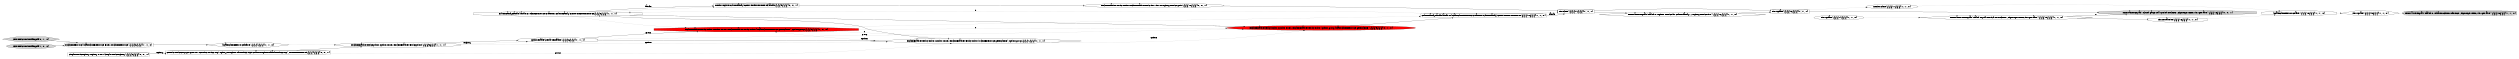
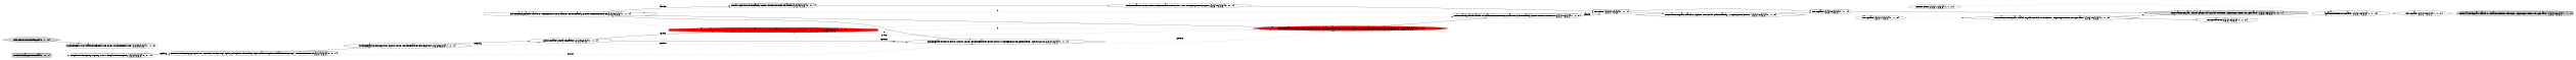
  digraph {
    rankdir=LR
    node [fillcolor=white shape=cylinder style=filled]
    edge [arrowhead=normal style=dotted]
    n1 [label="ColumnFamilyHandle handle = rocksDBResource.createNewColumnFamily(COLUMN_FAMILY_NAME)@@@8@@@['1', '1', '1']" shape=octagon]
    n2 [fillcolor=red label="RocksDBNativeMetricMonitor monitor = new RocksDBNativeMetricMonitor(localRocksDBResource.getRocksDB(),options,group)@@@9@@@['1', '0', '0']" shape=octagon]
    n3 [label="monitor.registerColumnFamily(COLUMN_FAMILY_NAME,handle)@@@9@@@['0', '0', '1']"]
    n4 [fillcolor=red label="RocksDBNativeMetricMonitor monitor = new RocksDBNativeMetricMonitor(options,group,localRocksDBResource.getRocksDB())@@@9@@@['0', '1', '0']" shape=ellipse]
    n5 [label="RocksDBNativeMetricMonitor monitor = new RocksDBNativeMetricMonitor(rocksDBResource.getRocksDB(),options,group)@@@7@@@['1', '1', '1']" shape=hexagon]
    n6 [label="ColumnFamilyHandle handle = localRocksDBResource.createNewColumnFamily(COLUMN_FAMILY_NAME)@@@10@@@['1', '1', '0']"]
    n7 [label="RocksDBNativeMetricMonitor.RocksDBNativeMetricView view = registry.metrics.get(0)@@@10@@@['0', '0', '1']" shape=ellipse]
    n8 [label="view.setValue(0L)@@@16@@@['1', '1', '0']" shape=octagon]
    n9 [label="localRocksDBResource.after()@@@18@@@['1', '1', '0']" shape=octagon]
    n10 [label="monitor.close()@@@17@@@['1', '1', '0']" shape=ellipse]
    n11 [label="RocksDBNativeMetricOptions options = new RocksDBNativeMetricOptions()@@@5@@@['1', '1', '1']" shape=ellipse]
    n12 [label="options.enableSizeAllMemTables()@@@6@@@['1', '1', '1']" shape=octagon]
    n13 [label="Assert.assertNotEquals(\"Failed to pull metric from RocksDB\",BigInteger.ZERO,view.getValue())@@@15@@@['1', '1', '0']" shape=hexagon]
    n14 [fillcolor=lightgray label="Assert.assertEquals(\"Closed gauge still queried RocksDB\",BigInteger.ZERO,view.getValue())@@@13@@@['0', '0', '1']" shape=octagon]
    n15 [label="SimpleMetricRegistry registry = new SimpleMetricRegistry()@@@3@@@['0', '0', '1']"]
    n16 [label="GenericMetricGroup group = new GenericMetricGroup(registry,UnregisteredMetricGroups.createUnregisteredTaskMetricGroup(),OPERATOR_NAME)@@@4@@@['0', '0', '1']"]
+   n17 [fillcolor=lightgray label="testClosedGaugesDontRead['0', '0', '1']"]
    n18 [label="view.update()@@@19@@@['1', '1', '0']" shape=hexagon]
    n19 [label="RocksDBResource localRocksDBResource = new RocksDBResource()@@@3@@@['1', '1', '0']"]
-   n20 [label="localRocksDBResource.before()@@@4@@@['1', '1', '0']" shape=hexagon]
    n21 [label="view.close()@@@11@@@['1', '1', '1']"]
    n22 [label="view.update()@@@12@@@['1', '1', '1']"]
    n23 [label="Assert.assertEquals(\"Failed to register metrics for column family\",1,registry.metrics.size())@@@12@@@['1', '1', '0']" shape=hexagon]
    n24 [label="view.update()@@@14@@@['1', '1', '0']" shape=ellipse]
    n25 [fillcolor=lightgray label="Assert.assertEquals(\"Failed to release RocksDB reference\",BigInteger.ZERO,view.getValue())@@@20@@@['1', '1', '0']"]
-   n26 [fillcolor=lightgray label="testMetricMonitorLifecycle['1', '0', '0']" shape=ellipse]
    n27 [fillcolor=lightgray label="testMetricMonitorLifecycle['0', '1', '0']" shape=hexagon]
    n1 -> n2
    n1 -> n3 [arrowhead=tee]
    n1 -> n3 [label=handle style=solid]
    n1 -> n4 [style=solid]
    n2 -> n4 [label=0]
    n2 -> n5 [arrowhead=tee label=0]
    n2 -> n6
    n3 -> n7 [arrowhead=tee style=solid]
    n4 -> n6 [arrowhead=tee style=solid]
    n5 -> n1 [arrowhead=tee style=solid]
    n5 -> n2 [label=options]
    n5 -> n4 [label=options]
    n6 -> n1 [arrowhead=tee label=0]
    n6 -> n21 [arrowhead=tee]
    n6 -> n21 [label=handle style=solid]
    n7 -> n21 [arrowhead=tee style=solid]
    n8 -> n9 [arrowhead=tee]
    n9 -> n18
    n10 -> n9
    n11 -> n5 [label=options]
    n11 -> n12 [label=registry]
    n11 -> n12 [style=solid]
    n12 -> n2 [arrowhead=tee label=group style=solid]
    n12 -> n4 [arrowhead=tee label=group]
    n12 -> n5 [style=solid]
    n13 -> n8 [arrowhead=tee style=solid]
    n13 -> n14 [arrowhead=tee label=0 style=solid]
    n15 -> n16 [arrowhead=tee style=solid]
    n15 -> n16 [arrowhead=tee label=registry]
    n16 -> n5 [label=group]
    n16 -> n11 [style=solid]
+   n17 -> n15
    n18 -> n25
-   n19 -> n20 [style=solid]
-   n20 -> n11
    n21 -> n22 [arrowhead=tee style=solid]
    n21 -> n23 [style=solid]
    n22 -> n14 [style=solid]
-   n22 -> n10
+   n22 -> n24
    n23 -> n22 [style=solid]
    n24 -> n13
-   n26 -> n19 [style=solid]
    n27 -> n19 [style=solid]
  }
